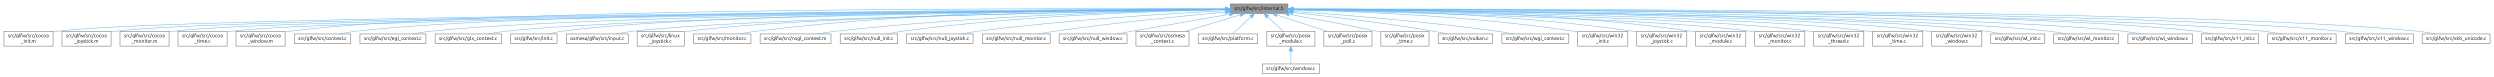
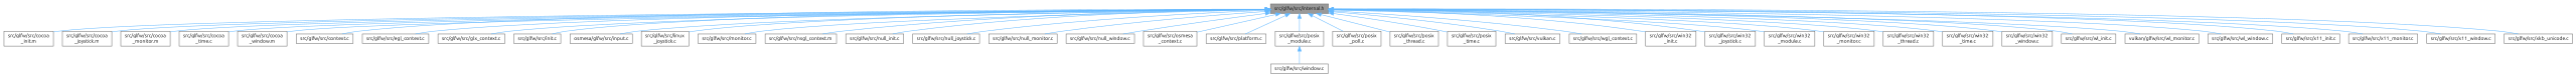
  digraph {
    fontname=Ubuntu
    node [color=grey40 fillcolor=white fontname=Ubuntu fontsize=10 shape=box style=filled]
    edge [color=steelblue1 dir=back fontname=Ubuntu fontsize=10 labelfontname=Helvetica labelfontsize=10 style=solid]
    n1 [color=gray40 fillcolor=grey60 fontcolor=black height=0.2 label="src/glfw/src/internal.h" width=0.4]
    n2 [height=0.2 label="src/glfw/src/cocoa\l_init.m" width=0.4]
    n3 [height=0.2 label="src/glfw/src/cocoa\l_joystick.m" width=0.4]
    n4 [height=0.2 label="src/glfw/src/cocoa\l_monitor.m" width=0.4]
    n5 [height=0.2 label="src/glfw/src/cocoa\l_time.c" width=0.4]
    n6 [height=0.2 label="src/glfw/src/cocoa\l_window.m" width=0.4]
    n7 [height=0.2 label="src/glfw/src/context.c" width=0.4]
    n8 [height=0.2 label="src/glfw/src/egl_context.c" width=0.4]
    n9 [height=0.2 label="src/glfw/src/glx_context.c" width=0.4]
    n10 [height=0.2 label="src/glfw/src/init.c" width=0.4]
    n11 [height=0.2 label="osmesa/glfw/src/input.c" width=0.4]
    n12 [height=0.2 label="src/glfw/src/linux\l_joystick.c" width=0.4]
    n13 [height=0.2 label="src/glfw/src/monitor.c" width=0.4]
    n14 [height=0.2 label="src/glfw/src/nsgl_context.m" width=0.4]
    n15 [height=0.2 label="src/glfw/src/null_init.c" width=0.4]
    n16 [height=0.2 label="src/glfw/src/null_joystick.c" width=0.4]
    n17 [height=0.2 label="src/glfw/src/null_monitor.c" width=0.4]
    n18 [height=0.2 label="src/glfw/src/null_window.c" width=0.4]
    n19 [height=0.2 label="src/glfw/src/osmesa\l_context.c" width=0.4]
    n20 [height=0.2 label="src/glfw/src/platform.c" width=0.4]
    n21 [height=0.2 label="src/glfw/src/posix\l_module.c" width=0.4]
    n22 [height=0.2 label="src/glfw/src/posix\l_poll.c" width=0.4]
+   n23 [height=0.2 label="src/glfw/src/posix\l_thread.c" width=0.4]
    n24 [height=0.2 label="src/glfw/src/posix\l_time.c" width=0.4]
    n25 [height=0.2 label="src/glfw/src/vulkan.c" width=0.4]
    n26 [height=0.2 label="src/glfw/src/wgl_context.c" width=0.4]
    n27 [height=0.2 label="src/glfw/src/win32\l_init.c" width=0.4]
    n28 [height=0.2 label="src/glfw/src/win32\l_joystick.c" width=0.4]
    n29 [height=0.2 label="src/glfw/src/win32\l_module.c" width=0.4]
    n30 [height=0.2 label="src/glfw/src/win32\l_monitor.c" width=0.4]
    n31 [height=0.2 label="src/glfw/src/win32\l_thread.c" width=0.4]
    n32 [height=0.2 label="src/glfw/src/win32\l_time.c" width=0.4]
    n33 [height=0.2 label="src/glfw/src/win32\l_window.c" width=0.4]
    n34 [height=0.2 label="src/glfw/src/wl_init.c" width=0.4]
-   n35 [height=0.2 label="src/glfw/src/wl_monitor.c" width=0.4]
+   n35 [height=0.2 label="vulkan/glfw/src/wl_monitor.c" width=0.4]
    n36 [height=0.2 label="src/glfw/src/wl_window.c" width=0.4]
    n37 [height=0.2 label="src/glfw/src/x11_init.c" width=0.4]
    n38 [height=0.2 label="src/glfw/src/x11_monitor.c" width=0.4]
    n39 [height=0.2 label="src/glfw/src/x11_window.c" width=0.4]
    n40 [height=0.2 label="src/glfw/src/xkb_unicode.c" width=0.4]
    n41 [height=0.2 label="src/glfw/src/window.c" width=0.4]
    n1 -> n2
    n1 -> n3
    n1 -> n4
    n1 -> n5
    n1 -> n6
    n1 -> n7
    n1 -> n8
    n1 -> n9
    n1 -> n10
    n1 -> n11
    n1 -> n12
    n1 -> n13
    n1 -> n14
    n1 -> n15
    n1 -> n16
    n1 -> n17
    n1 -> n18
    n1 -> n19
    n1 -> n20
    n1 -> n21
    n1 -> n22
+   n1 -> n23
    n1 -> n24
    n1 -> n25
    n1 -> n26
    n1 -> n27
    n1 -> n28
    n1 -> n29
    n1 -> n30
    n1 -> n31
    n1 -> n32
    n1 -> n33
    n1 -> n34
    n1 -> n35
    n1 -> n36
    n1 -> n37
    n1 -> n38
    n1 -> n39
    n1 -> n40
    n21 -> n41
  }
